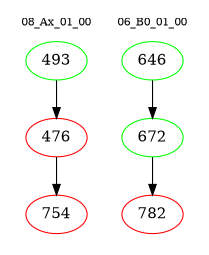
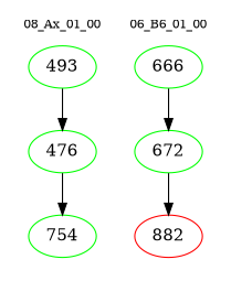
  digraph {
    node [color=green]
    edge [color=black]
    n1 [label=493]
-   n2 [color=red label=476]
-   n3 [color=red label=754]
-   n4 [label=646]
+   n2 [label=476]
+   n3 [label=754]
+   n4 [label=666]
    n5 [label=672]
-   n6 [color=red label=782]
+   n6 [color=red label=882]
    subgraph cluster_1 {
      color=white
      fontsize=10
      label="08_Ax_01_00"
      n1
      n2
      n3
    }
    subgraph cluster_2 {
      color=white
      fontsize=10
-     label="06_B0_01_00"
+     label="06_B6_01_00"
      n4
      n5
      n6
    }
    n1 -> n2
    n2 -> n3
    n4 -> n5
    n5 -> n6
  }
